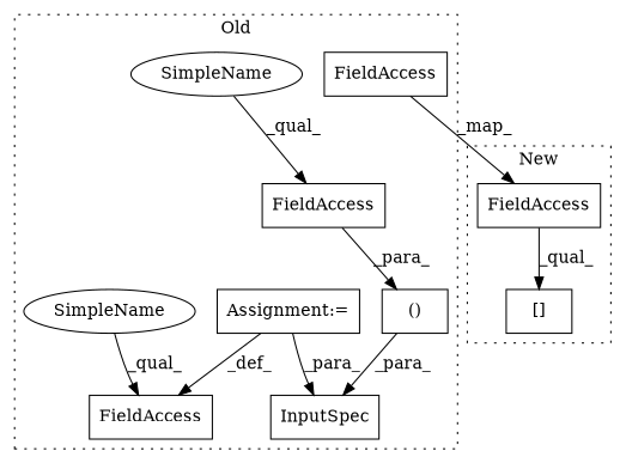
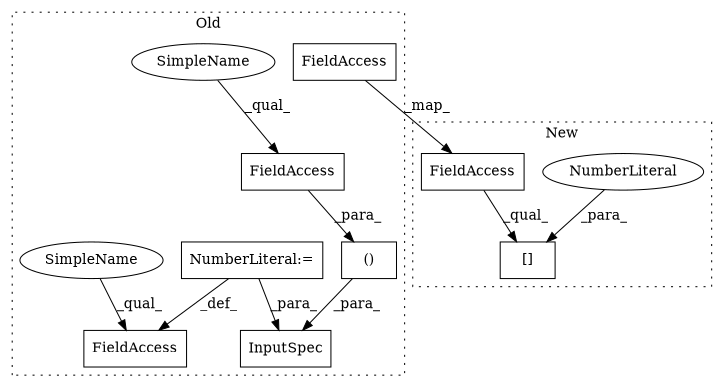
  digraph {
    node [a=22 l=15 s=28096 shape=box]
    n1 [a=32 l="15,2" label=InputSpec s="28181,28229"]
    n2 [label=FieldAccess]
-   n3 [a=7 l=1 label="Assignment:=" s=28111]
+   n3 [a=7 l=1 label="NumberLiteral:=" s=28111]
    n4 [a=106 l=33 label="()" s=28196]
    n5 [l=10 label=FieldAccess s=28219]
    n6 [label=FieldAccess s=28003]
    n7 [a=42 l=4 label=SimpleName s=28219 shape=ellipse]
    n8 [a=42 l=4 label=SimpleName shape=ellipse]
    n9 [a=2 l="16,1" label="[]" s="28405,28422"]
+   n10 [a=34 l=1 label=NumberLiteral s=28421 shape=ellipse]
    n11 [label=FieldAccess s=28405]
    subgraph cluster_1 {
      label=Old
      style=dotted
      n1
      n2
      n3
      n4
      n5
      n6
      n7
      n8
    }
    subgraph cluster_2 {
      label=New
      style=dotted
      n9
+     n10
      n11
    }
    n3 -> n1 [label=_para_]
    n3 -> n2 [label=_def_]
    n4 -> n1 [label=_para_]
    n5 -> n4 [label=_para_]
    n6 -> n11 [label=_map_]
    n7 -> n5 [label=_qual_]
    n8 -> n2 [label=_qual_]
+   n10 -> n9 [label=_para_]
    n11 -> n9 [label=_qual_]
  }
